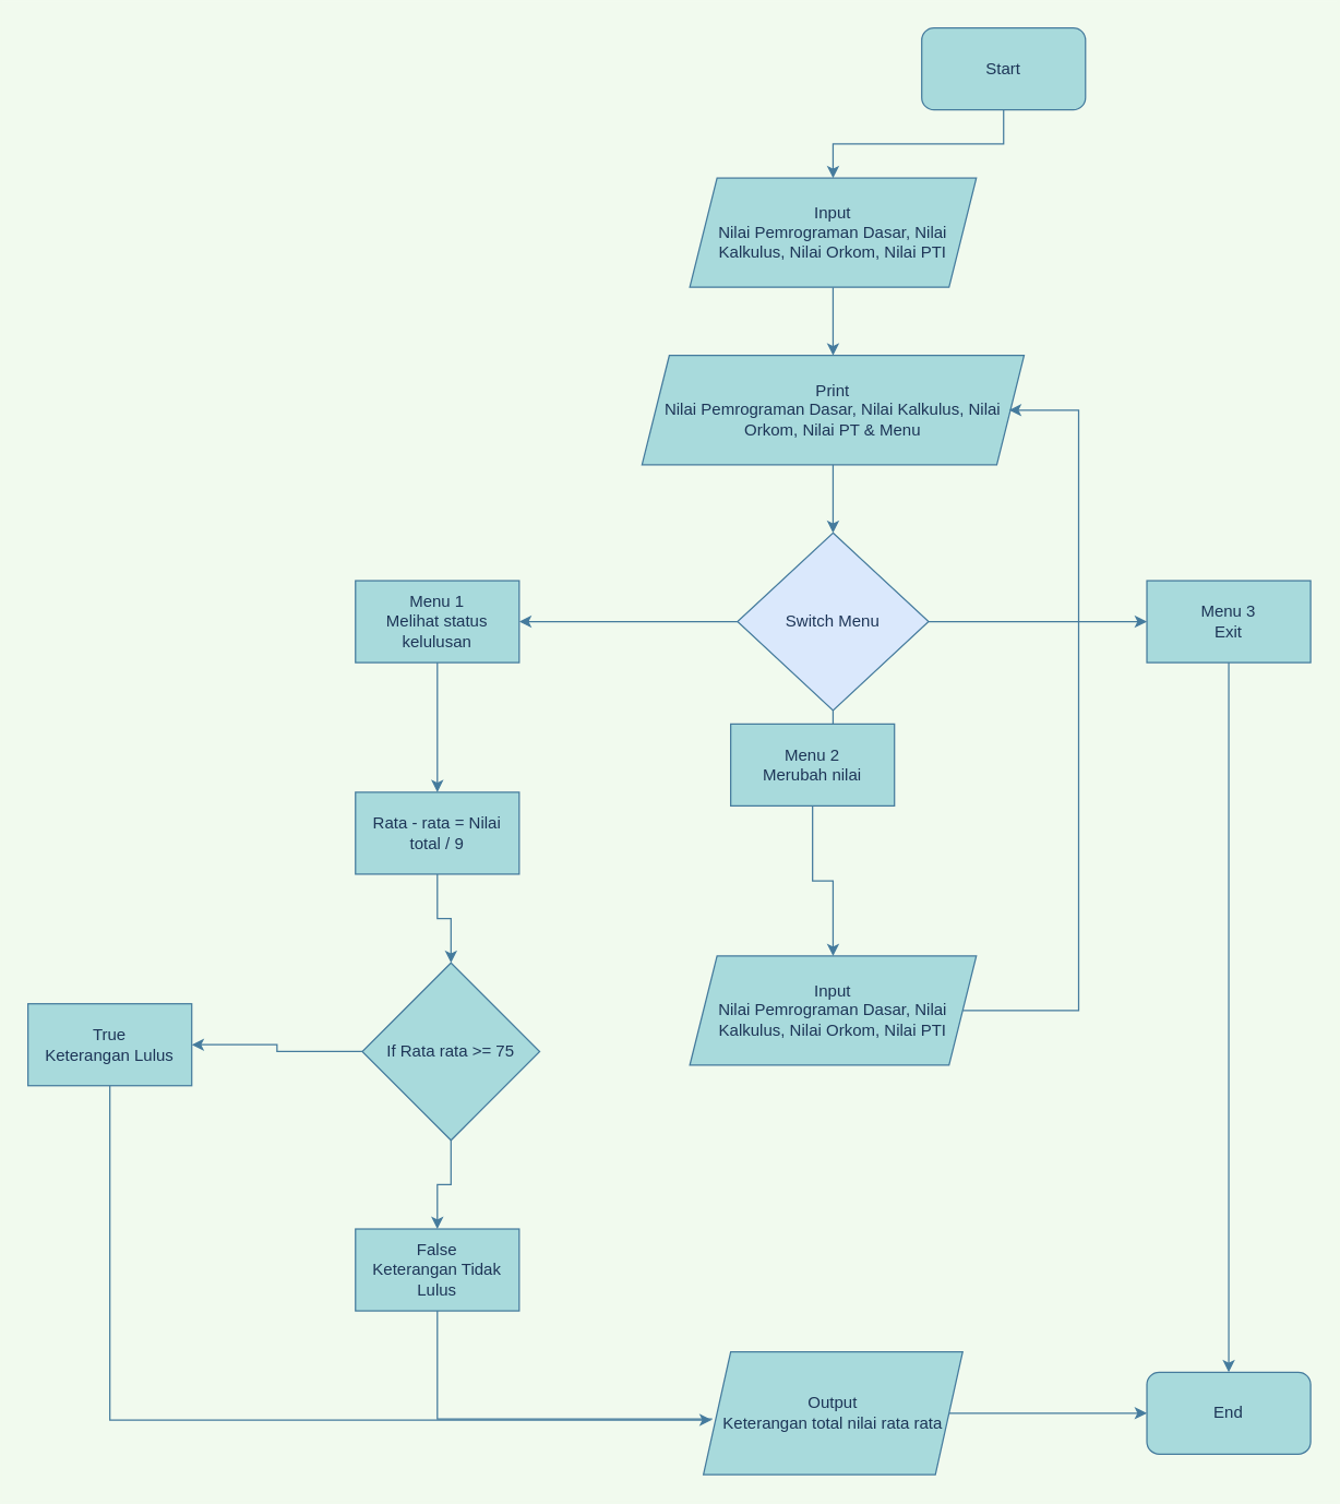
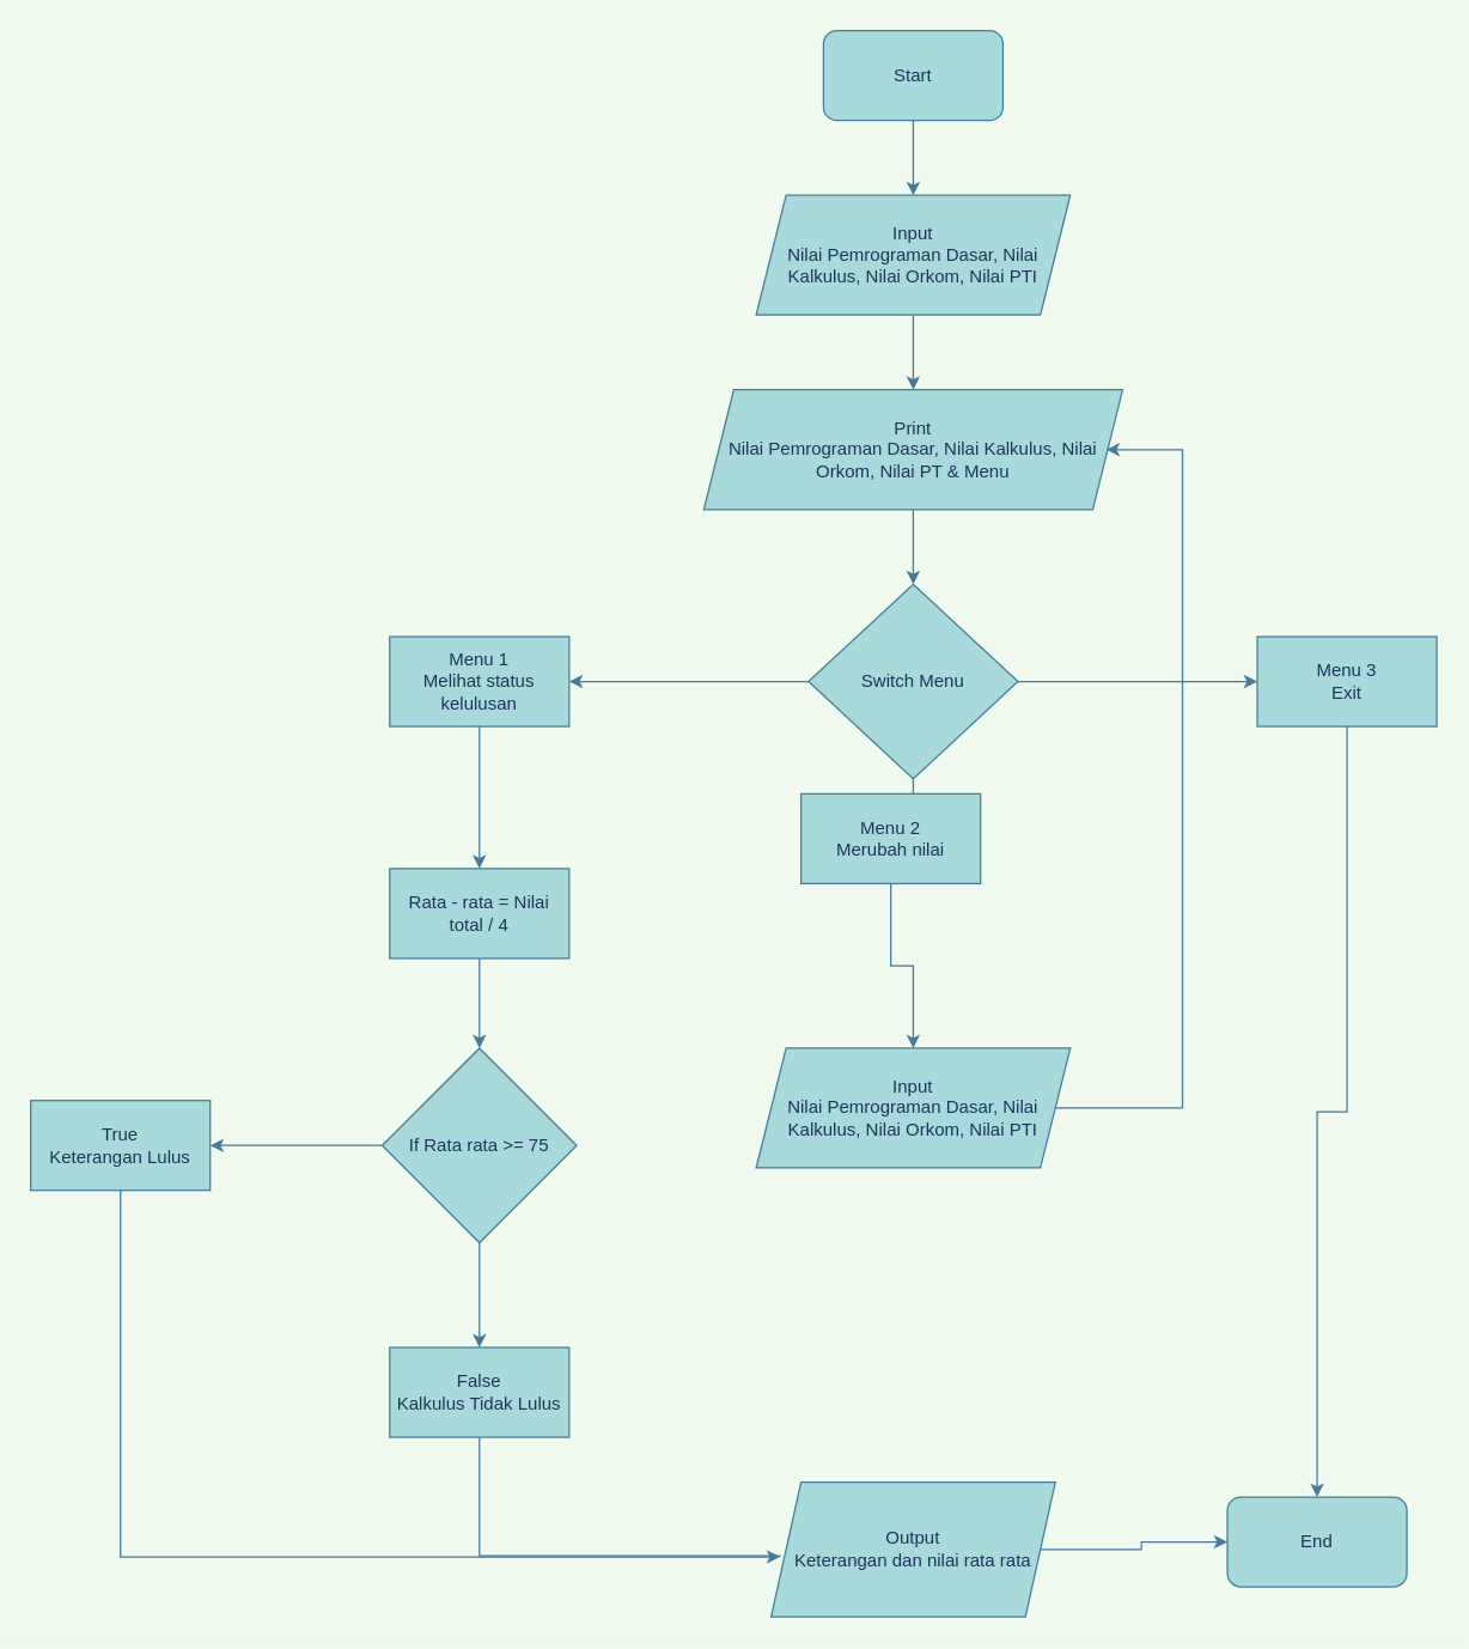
  <mxCell id="0" />
  <mxCell id="1" parent="0" />
  <mxCell id="2" value="" style="edgeStyle=orthogonalEdgeStyle;rounded=0;orthogonalLoop=1;jettySize=auto;html=1;strokeColor=#457B9D;fontColor=#1D3557;labelBackgroundColor=#F1FAEE;" edge="1" parent="1" source="3" target="5"><mxGeometry relative="1" as="geometry" /></mxCell>
- <mxCell id="3" value="Start" style="rounded=1;whiteSpace=wrap;html=1;fillColor=#A8DADC;strokeColor=#457B9D;fontColor=#1D3557;" vertex="1" parent="1"><mxGeometry x="675" y="20" width="120" height="60" as="geometry" /></mxCell>
+ <mxCell id="3" value="Start" style="rounded=1;whiteSpace=wrap;html=1;fillColor=#A8DADC;strokeColor=#457B9D;fontColor=#1D3557;" vertex="1" parent="1"><mxGeometry x="550" y="20" width="120" height="60" as="geometry" /></mxCell>
  <mxCell id="4" value="" style="edgeStyle=orthogonalEdgeStyle;rounded=0;orthogonalLoop=1;jettySize=auto;html=1;strokeColor=#457B9D;fontColor=#1D3557;labelBackgroundColor=#F1FAEE;" edge="1" parent="1" source="5" target="7"><mxGeometry relative="1" as="geometry" /></mxCell>
  <mxCell id="5" value="Input&lt;br&gt;Nilai Pemrograman Dasar, Nilai Kalkulus, Nilai Orkom, Nilai PTI" style="shape=parallelogram;perimeter=parallelogramPerimeter;whiteSpace=wrap;html=1;fixedSize=1;fillColor=#A8DADC;strokeColor=#457B9D;fontColor=#1D3557;" vertex="1" parent="1"><mxGeometry x="505" y="130" width="210" height="80" as="geometry" /></mxCell>
  <mxCell id="6" value="" style="edgeStyle=orthogonalEdgeStyle;rounded=0;orthogonalLoop=1;jettySize=auto;html=1;strokeColor=#457B9D;fontColor=#1D3557;labelBackgroundColor=#F1FAEE;" edge="1" parent="1" source="7" target="11"><mxGeometry relative="1" as="geometry" /></mxCell>
  <mxCell id="7" value="Print&lt;br&gt;Nilai Pemrograman Dasar, Nilai Kalkulus, Nilai Orkom, Nilai PT &amp;amp; Menu" style="shape=parallelogram;perimeter=parallelogramPerimeter;whiteSpace=wrap;html=1;fixedSize=1;fillColor=#A8DADC;strokeColor=#457B9D;fontColor=#1D3557;" vertex="1" parent="1"><mxGeometry x="470" y="260" width="280" height="80" as="geometry" /></mxCell>
  <mxCell id="8" style="edgeStyle=orthogonalEdgeStyle;rounded=0;orthogonalLoop=1;jettySize=auto;html=1;entryX=1;entryY=0.5;entryDx=0;entryDy=0;strokeColor=#457B9D;fontColor=#1D3557;labelBackgroundColor=#F1FAEE;" edge="1" parent="1" source="11" target="13"><mxGeometry relative="1" as="geometry" /></mxCell>
  <mxCell id="9" style="edgeStyle=orthogonalEdgeStyle;rounded=0;orthogonalLoop=1;jettySize=auto;html=1;strokeColor=#457B9D;fontColor=#1D3557;labelBackgroundColor=#F1FAEE;" edge="1" parent="1" source="11" target="17"><mxGeometry relative="1" as="geometry" /></mxCell>
  <mxCell id="10" value="" style="edgeStyle=orthogonalEdgeStyle;rounded=0;orthogonalLoop=1;jettySize=auto;html=1;strokeColor=#457B9D;fontColor=#1D3557;labelBackgroundColor=#F1FAEE;" edge="1" parent="1" source="11" target="15"><mxGeometry relative="1" as="geometry" /></mxCell>
- <mxCell id="11" value="Switch Menu" style="rhombus;whiteSpace=wrap;html=1;fillColor=#dae8fc;strokeColor=#457B9D;fontColor=#1D3557;" vertex="1" parent="1"><mxGeometry x="540" y="390" width="140" height="130" as="geometry" /></mxCell>
+ <mxCell id="11" value="Switch Menu" style="rhombus;whiteSpace=wrap;html=1;fillColor=#A8DADC;strokeColor=#457B9D;fontColor=#1D3557;" vertex="1" parent="1"><mxGeometry x="540" y="390" width="140" height="130" as="geometry" /></mxCell>
  <mxCell id="12" value="" style="edgeStyle=orthogonalEdgeStyle;rounded=0;orthogonalLoop=1;jettySize=auto;html=1;strokeColor=#457B9D;fontColor=#1D3557;labelBackgroundColor=#F1FAEE;" edge="1" parent="1" source="13" target="19"><mxGeometry relative="1" as="geometry" /></mxCell>
  <mxCell id="13" value="Menu 1&lt;br&gt;Melihat status kelulusan" style="rounded=0;whiteSpace=wrap;html=1;fillColor=#A8DADC;strokeColor=#457B9D;fontColor=#1D3557;" vertex="1" parent="1"><mxGeometry x="260" y="425" width="120" height="60" as="geometry" /></mxCell>
  <mxCell id="14" value="" style="edgeStyle=orthogonalEdgeStyle;rounded=0;orthogonalLoop=1;jettySize=auto;html=1;strokeColor=#457B9D;fontColor=#1D3557;labelBackgroundColor=#F1FAEE;" edge="1" parent="1" source="15" target="21"><mxGeometry relative="1" as="geometry" /></mxCell>
  <mxCell id="15" value="Menu 2&lt;br&gt;Merubah nilai" style="rounded=0;whiteSpace=wrap;html=1;fillColor=#A8DADC;strokeColor=#457B9D;fontColor=#1D3557;" vertex="1" parent="1"><mxGeometry x="535" y="530" width="120" height="60" as="geometry" /></mxCell>
  <mxCell id="16" style="edgeStyle=orthogonalEdgeStyle;rounded=0;orthogonalLoop=1;jettySize=auto;html=1;entryX=0.5;entryY=0;entryDx=0;entryDy=0;strokeColor=#457B9D;fontColor=#1D3557;labelBackgroundColor=#F1FAEE;" edge="1" parent="1" source="17" target="31"><mxGeometry relative="1" as="geometry"><mxPoint x="900" y="1000" as="targetPoint" /><Array as="points" /></mxGeometry></mxCell>
  <mxCell id="17" value="Menu 3&lt;br&gt;Exit" style="rounded=0;whiteSpace=wrap;html=1;fillColor=#A8DADC;strokeColor=#457B9D;fontColor=#1D3557;" vertex="1" parent="1"><mxGeometry x="840" y="425" width="120" height="60" as="geometry" /></mxCell>
  <mxCell id="18" style="edgeStyle=orthogonalEdgeStyle;rounded=0;orthogonalLoop=1;jettySize=auto;html=1;strokeColor=#457B9D;fontColor=#1D3557;labelBackgroundColor=#F1FAEE;" edge="1" parent="1" source="19" target="24"><mxGeometry relative="1" as="geometry" /></mxCell>
- <mxCell id="19" value="&lt;span&gt;Rata - rata = Nilai total / 9&lt;/span&gt;" style="rounded=0;whiteSpace=wrap;html=1;fillColor=#A8DADC;strokeColor=#457B9D;fontColor=#1D3557;" vertex="1" parent="1"><mxGeometry x="260" y="580" width="120" height="60" as="geometry" /></mxCell>
+ <mxCell id="19" value="&lt;span&gt;Rata - rata = Nilai total / 4&lt;/span&gt;" style="rounded=0;whiteSpace=wrap;html=1;fillColor=#A8DADC;strokeColor=#457B9D;fontColor=#1D3557;" vertex="1" parent="1"><mxGeometry x="260" y="580" width="120" height="60" as="geometry" /></mxCell>
  <mxCell id="20" style="edgeStyle=orthogonalEdgeStyle;rounded=0;orthogonalLoop=1;jettySize=auto;html=1;strokeColor=#457B9D;fontColor=#1D3557;labelBackgroundColor=#F1FAEE;" edge="1" parent="1" source="21"><mxGeometry relative="1" as="geometry"><mxPoint x="739" y="300" as="targetPoint" /><Array as="points"><mxPoint x="790" y="740" /><mxPoint x="790" y="300" /><mxPoint x="739" y="300" /></Array></mxGeometry></mxCell>
  <mxCell id="21" value="Input&lt;br&gt;Nilai Pemrograman Dasar, Nilai Kalkulus, Nilai Orkom, Nilai PTI" style="shape=parallelogram;perimeter=parallelogramPerimeter;whiteSpace=wrap;html=1;fixedSize=1;fillColor=#A8DADC;strokeColor=#457B9D;fontColor=#1D3557;" vertex="1" parent="1"><mxGeometry x="505" y="700" width="210" height="80" as="geometry" /></mxCell>
  <mxCell id="22" value="" style="edgeStyle=orthogonalEdgeStyle;rounded=0;orthogonalLoop=1;jettySize=auto;html=1;strokeColor=#457B9D;fontColor=#1D3557;labelBackgroundColor=#F1FAEE;" edge="1" parent="1" source="24" target="26"><mxGeometry relative="1" as="geometry" /></mxCell>
  <mxCell id="23" value="" style="edgeStyle=orthogonalEdgeStyle;rounded=0;orthogonalLoop=1;jettySize=auto;html=1;strokeColor=#457B9D;fontColor=#1D3557;labelBackgroundColor=#F1FAEE;" edge="1" parent="1" source="24" target="28"><mxGeometry relative="1" as="geometry" /></mxCell>
- <mxCell id="24" value="If Rata rata &amp;gt;= 75" style="rhombus;whiteSpace=wrap;html=1;fillColor=#A8DADC;strokeColor=#457B9D;fontColor=#1D3557;" vertex="1" parent="1"><mxGeometry x="265" y="705" width="130" height="130" as="geometry" /></mxCell>
+ <mxCell id="24" value="If Rata rata &amp;gt;= 75" style="rhombus;whiteSpace=wrap;html=1;fillColor=#A8DADC;strokeColor=#457B9D;fontColor=#1D3557;" vertex="1" parent="1"><mxGeometry x="255" y="700" width="130" height="130" as="geometry" /></mxCell>
  <mxCell id="25" style="edgeStyle=orthogonalEdgeStyle;rounded=0;orthogonalLoop=1;jettySize=auto;html=1;entryX=0.032;entryY=0.555;entryDx=0;entryDy=0;entryPerimeter=0;strokeColor=#457B9D;fontColor=#1D3557;labelBackgroundColor=#F1FAEE;" edge="1" parent="1" source="26" target="30"><mxGeometry relative="1" as="geometry"><mxPoint x="80" y="1040" as="targetPoint" /><Array as="points"><mxPoint x="80" y="1040" /></Array></mxGeometry></mxCell>
  <mxCell id="26" value="True&lt;br&gt;Keterangan Lulus" style="rounded=0;whiteSpace=wrap;html=1;fillColor=#A8DADC;strokeColor=#457B9D;fontColor=#1D3557;" vertex="1" parent="1"><mxGeometry x="20" y="735" width="120" height="60" as="geometry" /></mxCell>
  <mxCell id="27" style="edgeStyle=orthogonalEdgeStyle;rounded=0;orthogonalLoop=1;jettySize=auto;html=1;entryX=0.034;entryY=0.547;entryDx=0;entryDy=0;entryPerimeter=0;strokeColor=#457B9D;fontColor=#1D3557;labelBackgroundColor=#F1FAEE;endArrow=none;" edge="1" parent="1" source="28" target="30"><mxGeometry relative="1" as="geometry"><mxPoint x="320" y="1040" as="targetPoint" /><Array as="points"><mxPoint x="320" y="1040" /></Array></mxGeometry></mxCell>
- <mxCell id="28" value="False&lt;br&gt;Keterangan Tidak Lulus" style="rounded=0;whiteSpace=wrap;html=1;fillColor=#A8DADC;strokeColor=#457B9D;fontColor=#1D3557;" vertex="1" parent="1"><mxGeometry x="260" y="900" width="120" height="60" as="geometry" /></mxCell>
+ <mxCell id="28" value="False&lt;br&gt;Kalkulus Tidak Lulus" style="rounded=0;whiteSpace=wrap;html=1;fillColor=#A8DADC;strokeColor=#457B9D;fontColor=#1D3557;" vertex="1" parent="1"><mxGeometry x="260" y="900" width="120" height="60" as="geometry" /></mxCell>
  <mxCell id="29" style="edgeStyle=orthogonalEdgeStyle;rounded=0;orthogonalLoop=1;jettySize=auto;html=1;entryX=0;entryY=0.5;entryDx=0;entryDy=0;strokeColor=#457B9D;fontColor=#1D3557;labelBackgroundColor=#F1FAEE;" edge="1" parent="1" source="30" target="31"><mxGeometry relative="1" as="geometry" /></mxCell>
- <mxCell id="30" value="Output&lt;br&gt;Keterangan total nilai rata rata" style="shape=parallelogram;perimeter=parallelogramPerimeter;whiteSpace=wrap;html=1;fixedSize=1;fillColor=#A8DADC;strokeColor=#457B9D;fontColor=#1D3557;" vertex="1" parent="1"><mxGeometry x="515" y="990" width="190" height="90" as="geometry" /></mxCell>
- <mxCell id="31" value="End" style="rounded=1;whiteSpace=wrap;html=1;fillColor=#A8DADC;strokeColor=#457B9D;fontColor=#1D3557;" vertex="1" parent="1"><mxGeometry x="840" y="1005" width="120" height="60" as="geometry" /></mxCell>
+ <mxCell id="30" value="Output&lt;br&gt;Keterangan dan nilai rata rata" style="shape=parallelogram;perimeter=parallelogramPerimeter;whiteSpace=wrap;html=1;fixedSize=1;fillColor=#A8DADC;strokeColor=#457B9D;fontColor=#1D3557;" vertex="1" parent="1"><mxGeometry x="515" y="990" width="190" height="90" as="geometry" /></mxCell>
+ <mxCell id="31" value="End" style="rounded=1;whiteSpace=wrap;html=1;fillColor=#A8DADC;strokeColor=#457B9D;fontColor=#1D3557;" vertex="1" parent="1"><mxGeometry x="820" y="1000" width="120" height="60" as="geometry" /></mxCell>
